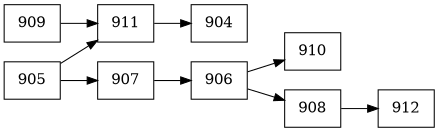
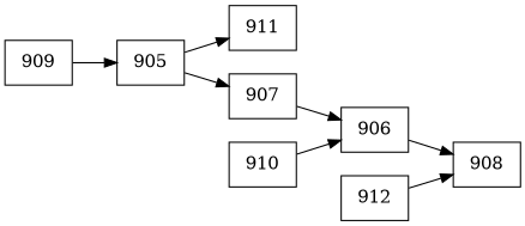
  digraph {
    rankdir=LR
    node [shape=record]
    n1 [label="{909}"]
    n2 [label="{905}"]
    n3 [label="{911}"]
    n4 [label="{907}"]
-   n5 [label="{904}"]
    n6 [label="{906}"]
    n7 [label="{910}"]
    n8 [label="{908}"]
    n9 [label="{912}"]
-   n1 -> n3
+   n1 -> n2
    n2 -> n3
    n2 -> n4
-   n3 -> n5
    n4 -> n6
-   n6 -> n7
+   n7 -> n6
    n6 -> n8
-   n8 -> n9
+   n9 -> n8
  }
